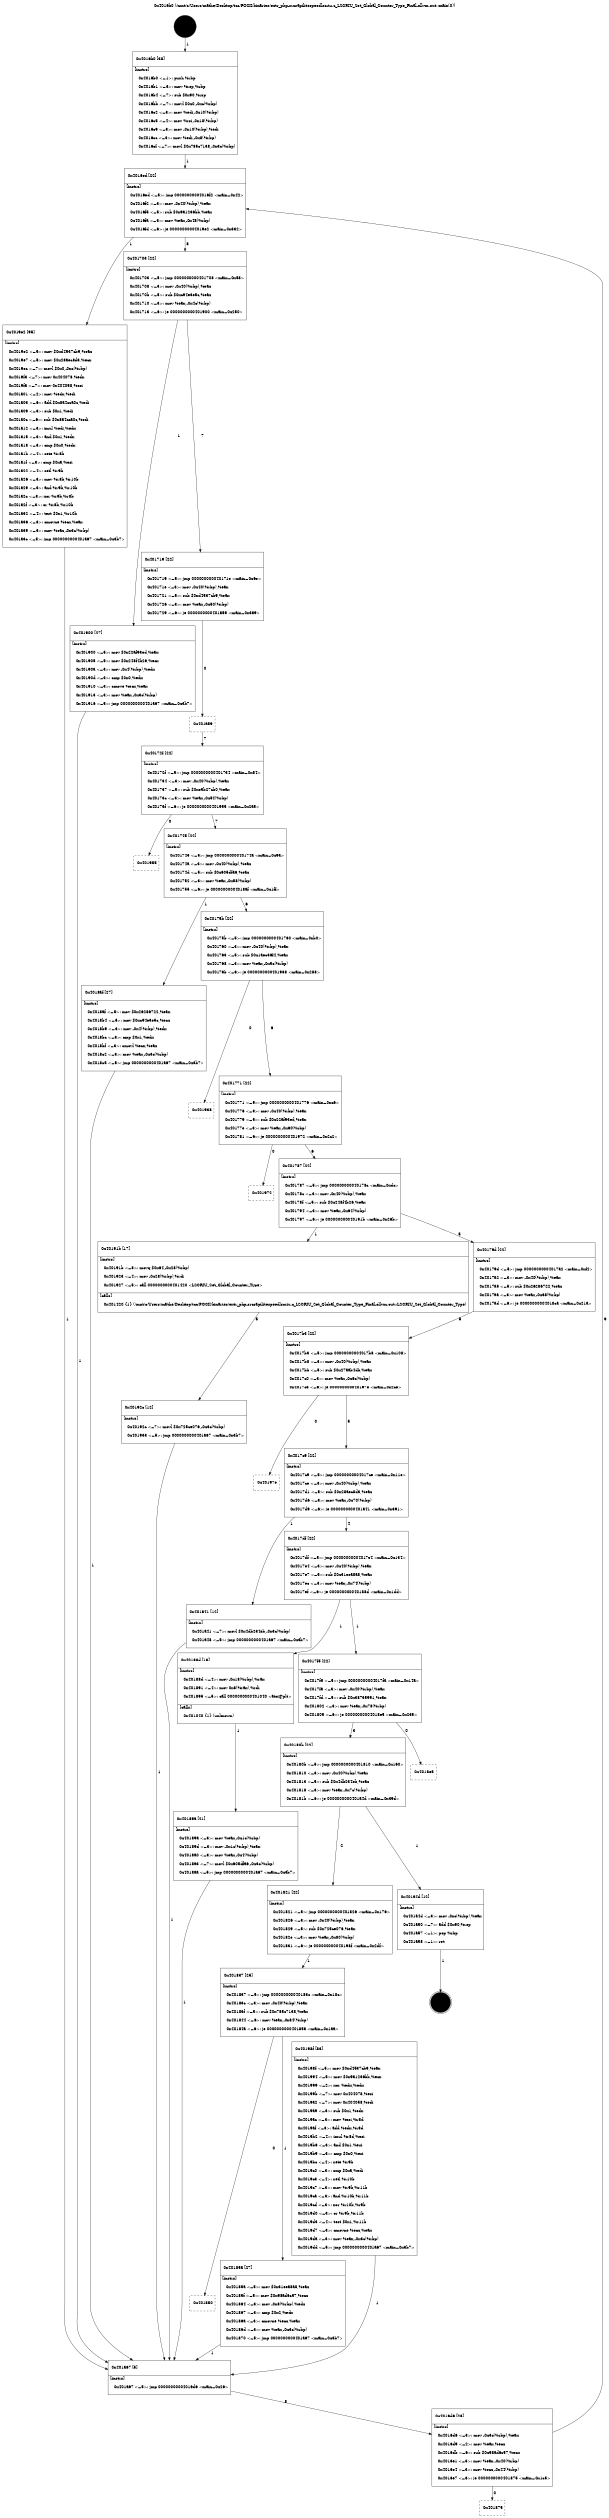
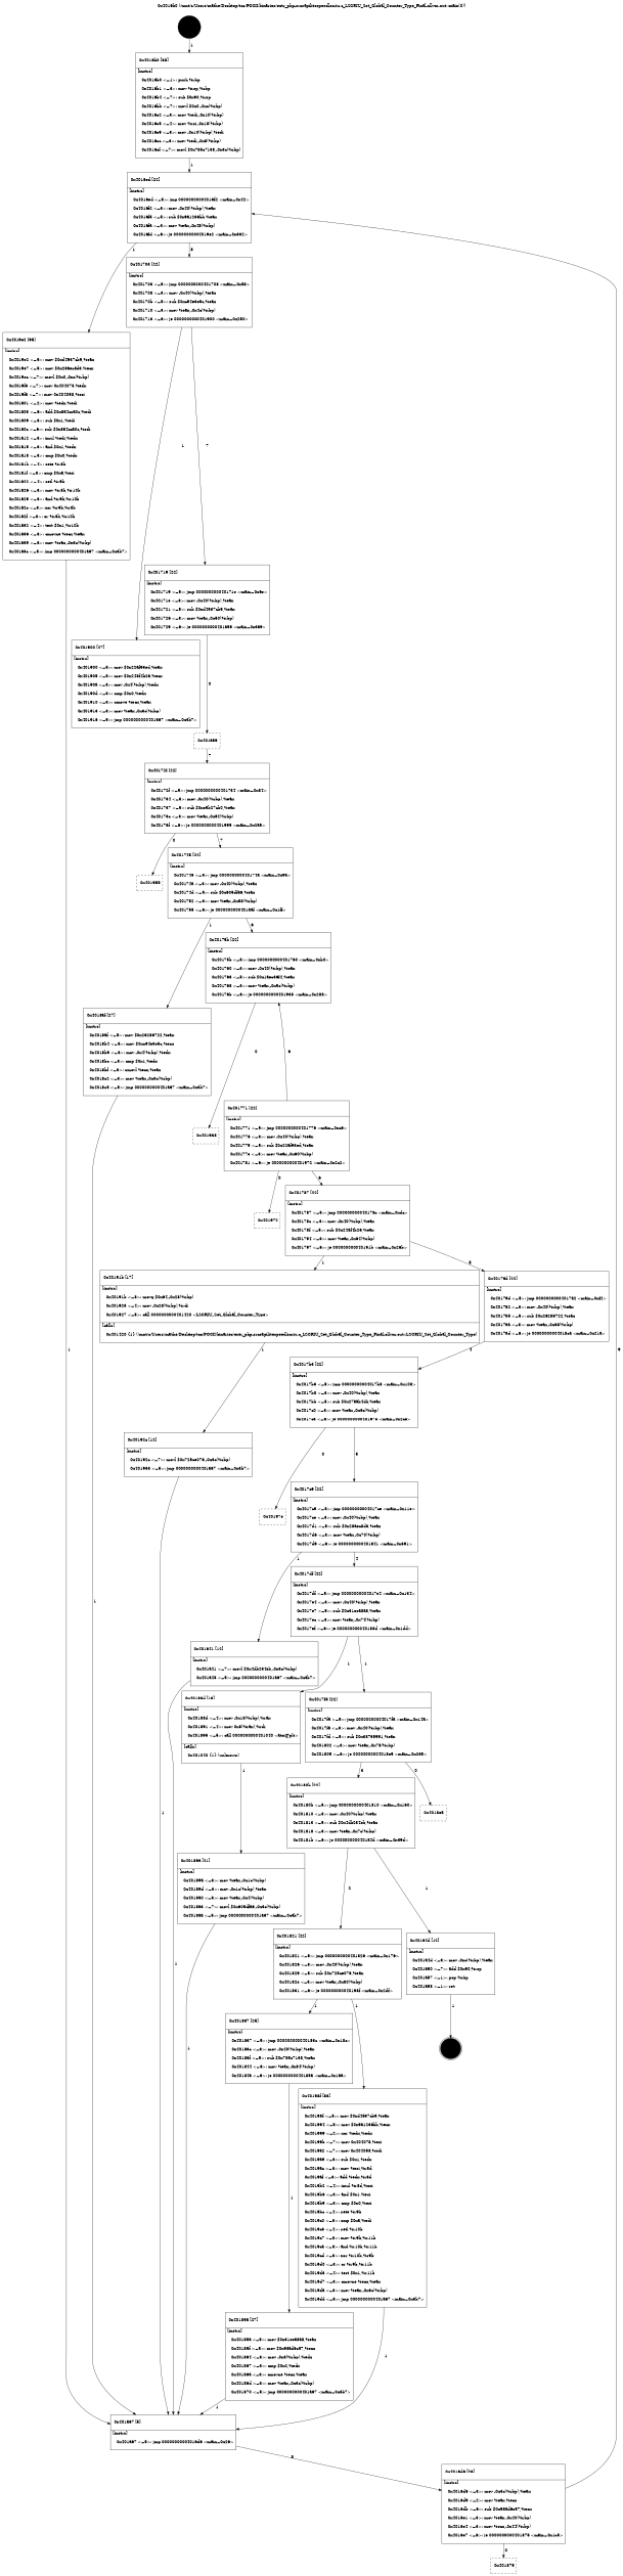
  digraph {
    label="0x4016b0 (/mnt/c/Users/mathe/Desktop/tcc/POCII/binaries/extr_php-srcsapilitespeedlscriu.c_LSCRIU_Set_Global_Counter_Type_Final-ollvm.out::main(0))"
    labelloc=t
    node [shape=record]
    Entry [fillcolor=black height=0.3 shape=circle style=filled width=0.3]
    n2 [label="{\n     0x4016b0 [38]\l\n     | [instrs]\l\n     &nbsp;&nbsp;0x4016b0 \<+1\>: push %rbp\l\n     &nbsp;&nbsp;0x4016b1 \<+3\>: mov %rsp,%rbp\l\n     &nbsp;&nbsp;0x4016b4 \<+7\>: sub $0x90,%rsp\l\n     &nbsp;&nbsp;0x4016bb \<+7\>: movl $0x0,-0xc(%rbp)\l\n     &nbsp;&nbsp;0x4016c2 \<+3\>: mov %edi,-0x10(%rbp)\l\n     &nbsp;&nbsp;0x4016c5 \<+4\>: mov %rsi,-0x18(%rbp)\l\n     &nbsp;&nbsp;0x4016c9 \<+3\>: mov -0x10(%rbp),%edi\l\n     &nbsp;&nbsp;0x4016cc \<+3\>: mov %edi,-0x8(%rbp)\l\n     &nbsp;&nbsp;0x4016cf \<+7\>: movl $0x785c7138,-0x3c(%rbp)\l\n  }"]
    n3 [label="{\n     0x4016ed [22]\l\n     | [instrs]\l\n     &nbsp;&nbsp;0x4016ed \<+5\>: jmp 00000000004016f2 \<main+0x42\>\l\n     &nbsp;&nbsp;0x4016f2 \<+3\>: mov -0x40(%rbp),%eax\l\n     &nbsp;&nbsp;0x4016f5 \<+5\>: sub $0x9a1236bb,%eax\l\n     &nbsp;&nbsp;0x4016fa \<+3\>: mov %eax,-0x48(%rbp)\l\n     &nbsp;&nbsp;0x4016fd \<+6\>: je 00000000004019e2 \<main+0x332\>\l\n  }"]
    n4 [label="{\n     0x4016d6 [23]\l\n     | [instrs]\l\n     &nbsp;&nbsp;0x4016d6 \<+3\>: mov -0x3c(%rbp),%eax\l\n     &nbsp;&nbsp;0x4016d9 \<+2\>: mov %eax,%ecx\l\n     &nbsp;&nbsp;0x4016db \<+6\>: sub $0x98ad6c57,%ecx\l\n     &nbsp;&nbsp;0x4016e1 \<+3\>: mov %eax,-0x40(%rbp)\l\n     &nbsp;&nbsp;0x4016e4 \<+3\>: mov %ecx,-0x44(%rbp)\l\n     &nbsp;&nbsp;0x4016e7 \<+6\>: je 0000000000401875 \<main+0x1c5\>\l\n  }"]
    n5 [label="{\n     0x401875\l\n  }" style=dashed]
    n6 [label="{\n     0x4019e2 [95]\l\n     | [instrs]\l\n     &nbsp;&nbsp;0x4019e2 \<+5\>: mov $0xd4537cb9,%eax\l\n     &nbsp;&nbsp;0x4019e7 \<+5\>: mov $0x28aec8d3,%ecx\l\n     &nbsp;&nbsp;0x4019ec \<+7\>: movl $0x0,-0xc(%rbp)\l\n     &nbsp;&nbsp;0x4019f3 \<+7\>: mov 0x404078,%edx\l\n     &nbsp;&nbsp;0x4019fa \<+7\>: mov 0x404058,%esi\l\n     &nbsp;&nbsp;0x401a01 \<+2\>: mov %edx,%edi\l\n     &nbsp;&nbsp;0x401a03 \<+6\>: add $0x8a4cca0c,%edi\l\n     &nbsp;&nbsp;0x401a09 \<+3\>: sub $0x1,%edi\l\n     &nbsp;&nbsp;0x401a0c \<+6\>: sub $0x8a4cca0c,%edi\l\n     &nbsp;&nbsp;0x401a12 \<+3\>: imul %edi,%edx\l\n     &nbsp;&nbsp;0x401a15 \<+3\>: and $0x1,%edx\l\n     &nbsp;&nbsp;0x401a18 \<+3\>: cmp $0x0,%edx\l\n     &nbsp;&nbsp;0x401a1b \<+4\>: sete %r8b\l\n     &nbsp;&nbsp;0x401a1f \<+3\>: cmp $0xa,%esi\l\n     &nbsp;&nbsp;0x401a22 \<+4\>: setl %r9b\l\n     &nbsp;&nbsp;0x401a26 \<+3\>: mov %r8b,%r10b\l\n     &nbsp;&nbsp;0x401a29 \<+3\>: and %r9b,%r10b\l\n     &nbsp;&nbsp;0x401a2c \<+3\>: xor %r9b,%r8b\l\n     &nbsp;&nbsp;0x401a2f \<+3\>: or %r8b,%r10b\l\n     &nbsp;&nbsp;0x401a32 \<+4\>: test $0x1,%r10b\l\n     &nbsp;&nbsp;0x401a36 \<+3\>: cmovne %ecx,%eax\l\n     &nbsp;&nbsp;0x401a39 \<+3\>: mov %eax,-0x3c(%rbp)\l\n     &nbsp;&nbsp;0x401a3c \<+5\>: jmp 0000000000401a67 \<main+0x3b7\>\l\n  }"]
    n7 [label="{\n     0x401703 [22]\l\n     | [instrs]\l\n     &nbsp;&nbsp;0x401703 \<+5\>: jmp 0000000000401708 \<main+0x58\>\l\n     &nbsp;&nbsp;0x401708 \<+3\>: mov -0x40(%rbp),%eax\l\n     &nbsp;&nbsp;0x40170b \<+5\>: sub $0xc94e3e5c,%eax\l\n     &nbsp;&nbsp;0x401710 \<+3\>: mov %eax,-0x4c(%rbp)\l\n     &nbsp;&nbsp;0x401713 \<+6\>: je 0000000000401900 \<main+0x250\>\l\n  }"]
    n8 [label="{\n     0x401a67 [5]\l\n     | [instrs]\l\n     &nbsp;&nbsp;0x401a67 \<+5\>: jmp 00000000004016d6 \<main+0x26\>\l\n  }"]
    n9 [label="{\n     0x401900 [27]\l\n     | [instrs]\l\n     &nbsp;&nbsp;0x401900 \<+5\>: mov $0x22af93ed,%eax\l\n     &nbsp;&nbsp;0x401905 \<+5\>: mov $0x248f4b26,%ecx\l\n     &nbsp;&nbsp;0x40190a \<+3\>: mov -0x4(%rbp),%edx\l\n     &nbsp;&nbsp;0x40190d \<+3\>: cmp $0x0,%edx\l\n     &nbsp;&nbsp;0x401910 \<+3\>: cmove %ecx,%eax\l\n     &nbsp;&nbsp;0x401913 \<+3\>: mov %eax,-0x3c(%rbp)\l\n     &nbsp;&nbsp;0x401916 \<+5\>: jmp 0000000000401a67 \<main+0x3b7\>\l\n  }"]
    n10 [label="{\n     0x401719 [22]\l\n     | [instrs]\l\n     &nbsp;&nbsp;0x401719 \<+5\>: jmp 000000000040171e \<main+0x6e\>\l\n     &nbsp;&nbsp;0x40171e \<+3\>: mov -0x40(%rbp),%eax\l\n     &nbsp;&nbsp;0x401721 \<+5\>: sub $0xd4537cb9,%eax\l\n     &nbsp;&nbsp;0x401726 \<+3\>: mov %eax,-0x50(%rbp)\l\n     &nbsp;&nbsp;0x401729 \<+6\>: je 0000000000401a59 \<main+0x3a9\>\l\n  }"]
    Exit [fillcolor=black height=0.3 peripheries=2 shape=circle style=filled width=0.3]
    n12 [label="{\n     0x401a59\l\n  }" style=dashed]
    n13 [label="{\n     0x40192c [12]\l\n     | [instrs]\l\n     &nbsp;&nbsp;0x40192c \<+7\>: movl $0x725ce076,-0x3c(%rbp)\l\n     &nbsp;&nbsp;0x401933 \<+5\>: jmp 0000000000401a67 \<main+0x3b7\>\l\n  }"]
    n14 [label="{\n     0x40172f [22]\l\n     | [instrs]\l\n     &nbsp;&nbsp;0x40172f \<+5\>: jmp 0000000000401734 \<main+0x84\>\l\n     &nbsp;&nbsp;0x401734 \<+3\>: mov -0x40(%rbp),%eax\l\n     &nbsp;&nbsp;0x401737 \<+5\>: sub $0xe5b27cb0,%eax\l\n     &nbsp;&nbsp;0x40173c \<+3\>: mov %eax,-0x54(%rbp)\l\n     &nbsp;&nbsp;0x40173f \<+6\>: je 0000000000401955 \<main+0x2a5\>\l\n  }"]
    n15 [label="{\n     0x401955\l\n  }" style=dashed]
    n16 [label="{\n     0x401745 [22]\l\n     | [instrs]\l\n     &nbsp;&nbsp;0x401745 \<+5\>: jmp 000000000040174a \<main+0x9a\>\l\n     &nbsp;&nbsp;0x40174a \<+3\>: mov -0x40(%rbp),%eax\l\n     &nbsp;&nbsp;0x40174d \<+5\>: sub $0x605dfa6,%eax\l\n     &nbsp;&nbsp;0x401752 \<+3\>: mov %eax,-0x58(%rbp)\l\n     &nbsp;&nbsp;0x401755 \<+6\>: je 00000000004018af \<main+0x1ff\>\l\n  }"]
    n17 [label="{\n     0x40189a [21]\l\n     | [instrs]\l\n     &nbsp;&nbsp;0x40189a \<+3\>: mov %eax,-0x1c(%rbp)\l\n     &nbsp;&nbsp;0x40189d \<+3\>: mov -0x1c(%rbp),%eax\l\n     &nbsp;&nbsp;0x4018a0 \<+3\>: mov %eax,-0x4(%rbp)\l\n     &nbsp;&nbsp;0x4018a3 \<+7\>: movl $0x605dfa6,-0x3c(%rbp)\l\n     &nbsp;&nbsp;0x4018aa \<+5\>: jmp 0000000000401a67 \<main+0x3b7\>\l\n  }"]
    n18 [label="{\n     0x4018af [27]\l\n     | [instrs]\l\n     &nbsp;&nbsp;0x4018af \<+5\>: mov $0x26286722,%eax\l\n     &nbsp;&nbsp;0x4018b4 \<+5\>: mov $0xc94e3e5c,%ecx\l\n     &nbsp;&nbsp;0x4018b9 \<+3\>: mov -0x4(%rbp),%edx\l\n     &nbsp;&nbsp;0x4018bc \<+3\>: cmp $0x1,%edx\l\n     &nbsp;&nbsp;0x4018bf \<+3\>: cmovl %ecx,%eax\l\n     &nbsp;&nbsp;0x4018c2 \<+3\>: mov %eax,-0x3c(%rbp)\l\n     &nbsp;&nbsp;0x4018c5 \<+5\>: jmp 0000000000401a67 \<main+0x3b7\>\l\n  }"]
    n19 [label="{\n     0x40175b [22]\l\n     | [instrs]\l\n     &nbsp;&nbsp;0x40175b \<+5\>: jmp 0000000000401760 \<main+0xb0\>\l\n     &nbsp;&nbsp;0x401760 \<+3\>: mov -0x40(%rbp),%eax\l\n     &nbsp;&nbsp;0x401763 \<+5\>: sub $0x1aec36f4,%eax\l\n     &nbsp;&nbsp;0x401768 \<+3\>: mov %eax,-0x5c(%rbp)\l\n     &nbsp;&nbsp;0x40176b \<+6\>: je 0000000000401938 \<main+0x288\>\l\n  }"]
    n20 [label="{\n     0x401938\l\n  }" style=dashed]
    n21 [label="{\n     0x401771 [22]\l\n     | [instrs]\l\n     &nbsp;&nbsp;0x401771 \<+5\>: jmp 0000000000401776 \<main+0xc6\>\l\n     &nbsp;&nbsp;0x401776 \<+3\>: mov -0x40(%rbp),%eax\l\n     &nbsp;&nbsp;0x401779 \<+5\>: sub $0x22af93ed,%eax\l\n     &nbsp;&nbsp;0x40177e \<+3\>: mov %eax,-0x60(%rbp)\l\n     &nbsp;&nbsp;0x401781 \<+6\>: je 0000000000401972 \<main+0x2c2\>\l\n  }"]
    n22 [label="{\n     0x401972\l\n  }" style=dashed]
    n23 [label="{\n     0x401787 [22]\l\n     | [instrs]\l\n     &nbsp;&nbsp;0x401787 \<+5\>: jmp 000000000040178c \<main+0xdc\>\l\n     &nbsp;&nbsp;0x40178c \<+3\>: mov -0x40(%rbp),%eax\l\n     &nbsp;&nbsp;0x40178f \<+5\>: sub $0x248f4b26,%eax\l\n     &nbsp;&nbsp;0x401794 \<+3\>: mov %eax,-0x64(%rbp)\l\n     &nbsp;&nbsp;0x401797 \<+6\>: je 000000000040191b \<main+0x26b\>\l\n  }"]
-   n24 [label="{\n     0x401850\l\n  }" style=dashed]
    n25 [label="{\n     0x40191b [17]\l\n     | [instrs]\l\n     &nbsp;&nbsp;0x40191b \<+8\>: movq $0x64,-0x28(%rbp)\l\n     &nbsp;&nbsp;0x401923 \<+4\>: mov -0x28(%rbp),%rdi\l\n     &nbsp;&nbsp;0x401927 \<+5\>: call 0000000000401420 \<LSCRIU_Set_Global_Counter_Type\>\l\n     | [calls]\l\n     &nbsp;&nbsp;0x401420 \{1\} (/mnt/c/Users/mathe/Desktop/tcc/POCII/binaries/extr_php-srcsapilitespeedlscriu.c_LSCRIU_Set_Global_Counter_Type_Final-ollvm.out::LSCRIU_Set_Global_Counter_Type)\l\n  }"]
    n26 [label="{\n     0x40179d [22]\l\n     | [instrs]\l\n     &nbsp;&nbsp;0x40179d \<+5\>: jmp 00000000004017a2 \<main+0xf2\>\l\n     &nbsp;&nbsp;0x4017a2 \<+3\>: mov -0x40(%rbp),%eax\l\n     &nbsp;&nbsp;0x4017a5 \<+5\>: sub $0x26286722,%eax\l\n     &nbsp;&nbsp;0x4017aa \<+3\>: mov %eax,-0x68(%rbp)\l\n     &nbsp;&nbsp;0x4017ad \<+6\>: je 00000000004018ca \<main+0x21a\>\l\n  }"]
    n27 [label="{\n     0x40185a [27]\l\n     | [instrs]\l\n     &nbsp;&nbsp;0x40185a \<+5\>: mov $0x31eea8a8,%eax\l\n     &nbsp;&nbsp;0x40185f \<+5\>: mov $0x98ad6c57,%ecx\l\n     &nbsp;&nbsp;0x401864 \<+3\>: mov -0x8(%rbp),%edx\l\n     &nbsp;&nbsp;0x401867 \<+3\>: cmp $0x2,%edx\l\n     &nbsp;&nbsp;0x40186a \<+3\>: cmovne %ecx,%eax\l\n     &nbsp;&nbsp;0x40186d \<+3\>: mov %eax,-0x3c(%rbp)\l\n     &nbsp;&nbsp;0x401870 \<+5\>: jmp 0000000000401a67 \<main+0x3b7\>\l\n  }"]
    n28 [label="{\n     0x4017b3 [22]\l\n     | [instrs]\l\n     &nbsp;&nbsp;0x4017b3 \<+5\>: jmp 00000000004017b8 \<main+0x108\>\l\n     &nbsp;&nbsp;0x4017b8 \<+3\>: mov -0x40(%rbp),%eax\l\n     &nbsp;&nbsp;0x4017bb \<+5\>: sub $0x27aab4db,%eax\l\n     &nbsp;&nbsp;0x4017c0 \<+3\>: mov %eax,-0x6c(%rbp)\l\n     &nbsp;&nbsp;0x4017c3 \<+6\>: je 000000000040197e \<main+0x2ce\>\l\n  }"]
    n29 [label="{\n     0x401837 [25]\l\n     | [instrs]\l\n     &nbsp;&nbsp;0x401837 \<+5\>: jmp 000000000040183c \<main+0x18c\>\l\n     &nbsp;&nbsp;0x40183c \<+3\>: mov -0x40(%rbp),%eax\l\n     &nbsp;&nbsp;0x40183f \<+5\>: sub $0x785c7138,%eax\l\n     &nbsp;&nbsp;0x401844 \<+6\>: mov %eax,-0x84(%rbp)\l\n     &nbsp;&nbsp;0x40184a \<+6\>: je 000000000040185a \<main+0x1aa\>\l\n  }"]
    n30 [label="{\n     0x40197e\l\n  }" style=dashed]
    n31 [label="{\n     0x4017c9 [22]\l\n     | [instrs]\l\n     &nbsp;&nbsp;0x4017c9 \<+5\>: jmp 00000000004017ce \<main+0x11e\>\l\n     &nbsp;&nbsp;0x4017ce \<+3\>: mov -0x40(%rbp),%eax\l\n     &nbsp;&nbsp;0x4017d1 \<+5\>: sub $0x28aec8d3,%eax\l\n     &nbsp;&nbsp;0x4017d6 \<+3\>: mov %eax,-0x70(%rbp)\l\n     &nbsp;&nbsp;0x4017d9 \<+6\>: je 0000000000401a41 \<main+0x391\>\l\n  }"]
    n32 [label="{\n     0x40198f [83]\l\n     | [instrs]\l\n     &nbsp;&nbsp;0x40198f \<+5\>: mov $0xd4537cb9,%eax\l\n     &nbsp;&nbsp;0x401994 \<+5\>: mov $0x9a1236bb,%ecx\l\n     &nbsp;&nbsp;0x401999 \<+2\>: xor %edx,%edx\l\n     &nbsp;&nbsp;0x40199b \<+7\>: mov 0x404078,%esi\l\n     &nbsp;&nbsp;0x4019a2 \<+7\>: mov 0x404058,%edi\l\n     &nbsp;&nbsp;0x4019a9 \<+3\>: sub $0x1,%edx\l\n     &nbsp;&nbsp;0x4019ac \<+3\>: mov %esi,%r8d\l\n     &nbsp;&nbsp;0x4019af \<+3\>: add %edx,%r8d\l\n     &nbsp;&nbsp;0x4019b2 \<+4\>: imul %r8d,%esi\l\n     &nbsp;&nbsp;0x4019b6 \<+3\>: and $0x1,%esi\l\n     &nbsp;&nbsp;0x4019b9 \<+3\>: cmp $0x0,%esi\l\n     &nbsp;&nbsp;0x4019bc \<+4\>: sete %r9b\l\n     &nbsp;&nbsp;0x4019c0 \<+3\>: cmp $0xa,%edi\l\n     &nbsp;&nbsp;0x4019c3 \<+4\>: setl %r10b\l\n     &nbsp;&nbsp;0x4019c7 \<+3\>: mov %r9b,%r11b\l\n     &nbsp;&nbsp;0x4019ca \<+3\>: and %r10b,%r11b\l\n     &nbsp;&nbsp;0x4019cd \<+3\>: xor %r10b,%r9b\l\n     &nbsp;&nbsp;0x4019d0 \<+3\>: or %r9b,%r11b\l\n     &nbsp;&nbsp;0x4019d3 \<+4\>: test $0x1,%r11b\l\n     &nbsp;&nbsp;0x4019d7 \<+3\>: cmovne %ecx,%eax\l\n     &nbsp;&nbsp;0x4019da \<+3\>: mov %eax,-0x3c(%rbp)\l\n     &nbsp;&nbsp;0x4019dd \<+5\>: jmp 0000000000401a67 \<main+0x3b7\>\l\n  }"]
    n33 [label="{\n     0x401a41 [12]\l\n     | [instrs]\l\n     &nbsp;&nbsp;0x401a41 \<+7\>: movl $0x4db234eb,-0x3c(%rbp)\l\n     &nbsp;&nbsp;0x401a48 \<+5\>: jmp 0000000000401a67 \<main+0x3b7\>\l\n  }"]
    n34 [label="{\n     0x4017df [22]\l\n     | [instrs]\l\n     &nbsp;&nbsp;0x4017df \<+5\>: jmp 00000000004017e4 \<main+0x134\>\l\n     &nbsp;&nbsp;0x4017e4 \<+3\>: mov -0x40(%rbp),%eax\l\n     &nbsp;&nbsp;0x4017e7 \<+5\>: sub $0x31eea8a8,%eax\l\n     &nbsp;&nbsp;0x4017ec \<+3\>: mov %eax,-0x74(%rbp)\l\n     &nbsp;&nbsp;0x4017ef \<+6\>: je 000000000040188d \<main+0x1dd\>\l\n  }"]
    n35 [label="{\n     0x401821 [22]\l\n     | [instrs]\l\n     &nbsp;&nbsp;0x401821 \<+5\>: jmp 0000000000401826 \<main+0x176\>\l\n     &nbsp;&nbsp;0x401826 \<+3\>: mov -0x40(%rbp),%eax\l\n     &nbsp;&nbsp;0x401829 \<+5\>: sub $0x725ce076,%eax\l\n     &nbsp;&nbsp;0x40182e \<+3\>: mov %eax,-0x80(%rbp)\l\n     &nbsp;&nbsp;0x401831 \<+6\>: je 000000000040198f \<main+0x2df\>\l\n  }"]
    n36 [label="{\n     0x40188d [13]\l\n     | [instrs]\l\n     &nbsp;&nbsp;0x40188d \<+4\>: mov -0x18(%rbp),%rax\l\n     &nbsp;&nbsp;0x401891 \<+4\>: mov 0x8(%rax),%rdi\l\n     &nbsp;&nbsp;0x401895 \<+5\>: call 0000000000401040 \<atoi@plt\>\l\n     | [calls]\l\n     &nbsp;&nbsp;0x401040 \{1\} (unknown)\l\n  }"]
    n37 [label="{\n     0x4017f5 [22]\l\n     | [instrs]\l\n     &nbsp;&nbsp;0x4017f5 \<+5\>: jmp 00000000004017fa \<main+0x14a\>\l\n     &nbsp;&nbsp;0x4017fa \<+3\>: mov -0x40(%rbp),%eax\l\n     &nbsp;&nbsp;0x4017fd \<+5\>: sub $0x38735991,%eax\l\n     &nbsp;&nbsp;0x401802 \<+3\>: mov %eax,-0x78(%rbp)\l\n     &nbsp;&nbsp;0x401805 \<+6\>: je 00000000004018e5 \<main+0x235\>\l\n  }"]
    n38 [label="{\n     0x401a4d [12]\l\n     | [instrs]\l\n     &nbsp;&nbsp;0x401a4d \<+3\>: mov -0xc(%rbp),%eax\l\n     &nbsp;&nbsp;0x401a50 \<+7\>: add $0x90,%rsp\l\n     &nbsp;&nbsp;0x401a57 \<+1\>: pop %rbp\l\n     &nbsp;&nbsp;0x401a58 \<+1\>: ret\l\n  }"]
    n39 [label="{\n     0x40180b [22]\l\n     | [instrs]\l\n     &nbsp;&nbsp;0x40180b \<+5\>: jmp 0000000000401810 \<main+0x160\>\l\n     &nbsp;&nbsp;0x401810 \<+3\>: mov -0x40(%rbp),%eax\l\n     &nbsp;&nbsp;0x401813 \<+5\>: sub $0x4db234eb,%eax\l\n     &nbsp;&nbsp;0x401818 \<+3\>: mov %eax,-0x7c(%rbp)\l\n     &nbsp;&nbsp;0x40181b \<+6\>: je 0000000000401a4d \<main+0x39d\>\l\n  }"]
    n40 [label="{\n     0x4018e5\l\n  }" style=dashed]
    Entry -> n2 [label=" 1"]
    n2 -> n3 [label=" 1"]
    n3 -> n6 [label=" 1"]
    n3 -> n7 [label=" 8"]
    n4 -> n3 [label=" 9"]
    n4 -> n5 [label=" 0"]
    n6 -> n8 [label=" 1"]
    n7 -> n9 [label=" 1"]
    n7 -> n10 [label=" 7"]
    n8 -> n4 [label=" 8"]
-   n9 -> n8 [label=" 1"]
    n10 -> n12 [label=" 0"]
    n12 -> n14 [label=" 7"]
    n13 -> n8 [label=" 1"]
    n14 -> n15 [label=" 0"]
    n14 -> n16 [label=" 7"]
    n16 -> n18 [label=" 1"]
    n16 -> n19 [label=" 6"]
    n17 -> n8 [label=" 1"]
    n18 -> n8 [label=" 1"]
    n19 -> n20 [label=" 0"]
-   n19 -> n21 [label=" 6"]
+   n21 -> n19 [label=" 6"]
    n21 -> n22 [label=" 0"]
    n21 -> n23 [label=" 6"]
    n23 -> n25 [label=" 1"]
    n23 -> n26 [label=" 5"]
-   n25 -> n13 [label=" 5"]
-   n26 -> n28 [label=" 5"]
+   n25 -> n13 [label=" 1"]
+   n26 -> n28 [label=" 4"]
    n27 -> n8 [label=" 1"]
    n28 -> n30 [label=" 0"]
    n28 -> n31 [label=" 5"]
-   n29 -> n24 [label=" 0"]
    n29 -> n27 [label=" 1"]
    n31 -> n33 [label=" 1"]
    n31 -> n34 [label=" 4"]
    n32 -> n8 [label=" 1"]
    n33 -> n8 [label=" 1"]
    n34 -> n36 [label=" 1"]
    n34 -> n37 [label=" 1"]
    n35 -> n29 [label=" 1"]
+   n35 -> n32 [label=" 1"]
    n36 -> n17 [label=" 1"]
    n37 -> n39 [label=" 3"]
    n37 -> n40 [label=" 0"]
    n38 -> Exit [label=" 1"]
    n39 -> n35 [label=" 2"]
    n39 -> n38 [label=" 1"]
  }
